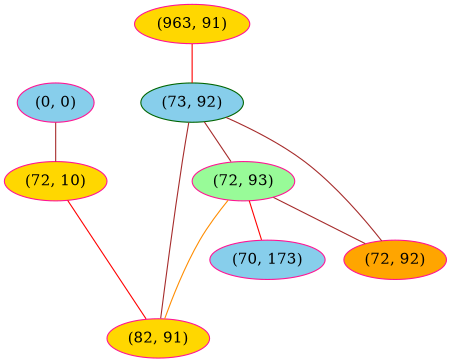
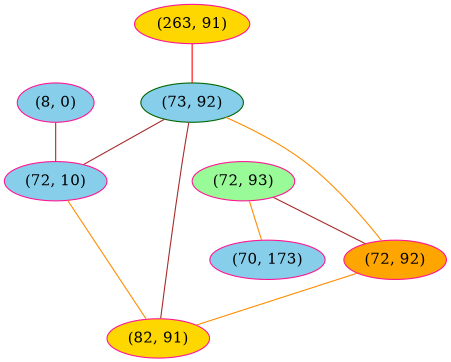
  graph {
    node [color=deeppink fillcolor=skyblue style=filled]
    edge [color=brown weight=1]
-   "(0, 0)"
-   "(72, 10)" [fillcolor=gold]
+   "(0, 0)" [label="(8, 0)"]
+   "(72, 10)"
    n3 [fillcolor=gold label="(82, 91)"]
-   "(263, 91)" [fillcolor=gold label="(963, 91)"]
+   "(263, 91)" [fillcolor=gold]
    "(73, 92)" [color=darkgreen]
    "(72, 93)" [fillcolor=palegreen]
    "(72, 92)" [fillcolor=orange]
    "(70, 173)"
    "(0, 0)" -- "(72, 10)" [weight=4]
-   "(72, 10)" -- n3 [color=red]
+   "(72, 10)" -- n3 [color=darkorange]
    "(263, 91)" -- "(73, 92)" [color=red]
    "(73, 92)" -- n3
-   "(73, 92)" -- "(72, 93)"
-   "(73, 92)" -- "(72, 92)"
+   "(73, 92)" -- "(72, 10)"
+   "(73, 92)" -- "(72, 92)" [color=darkorange]
    "(72, 93)" -- "(72, 92)"
-   "(72, 93)" -- "(70, 173)" [color=red]
-   "(72, 93)" -- n3 [color=darkorange]
+   "(72, 93)" -- "(70, 173)" [color=darkorange]
+   "(72, 92)" -- n3 [color=darkorange]
  }
